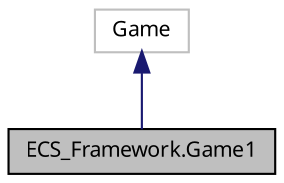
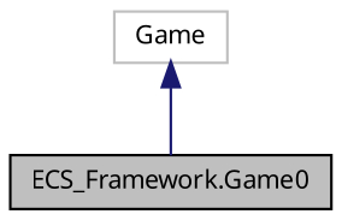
  digraph {
    fontname="Noto Sans"
    node [fontname="Noto Sans" fontsize=10 shape=record style=filled]
-   n1 [color=black fillcolor=grey75 fontcolor=black height=0.2 label="ECS_Framework.Game1" width=0.4]
+   n1 [color=black fillcolor=grey75 fontcolor=black height=0.2 label="ECS_Framework.Game0" width=0.4]
    n2 [color=grey75 fillcolor=white height=0.2 label=Game width=0.4]
    n2 -> n1 [color=midnightblue dir=back fontname="Noto Sans" fontsize=10 labelfontname=Helvetica labelfontsize=10 style=solid]
  }
